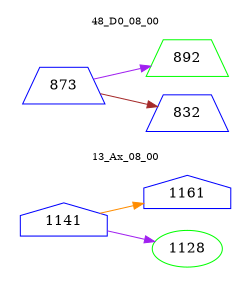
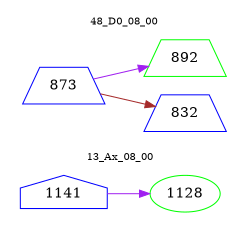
  digraph {
    rankdir=LR
    node [color=blue shape=trapezium]
    edge [color=purple]
    n1 [label=1141 shape=house]
    n2 [color=green label=1128 shape=ellipse]
-   n3 [label=1161 shape=house]
    n4 [label=873]
    n5 [label=832]
    n6 [color=green label=892]
    subgraph cluster_1 {
      color=white
      fontsize=10
      label="13_Ax_08_00"
      n1
      n2
-     n3
    }
    subgraph cluster_2 {
      color=white
      fontsize=10
      label="48_D0_08_00"
      n4
      n5
      n6
    }
    n1 -> n2
-   n1 -> n3 [color=darkorange]
    n4 -> n5 [color=brown]
    n4 -> n6
  }
